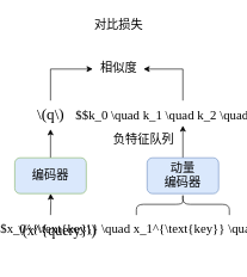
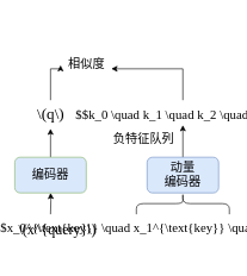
  <mxCell id="0" />
  <mxCell id="1" parent="0" />
  <mxCell id="2" value="" style="edgeStyle=orthogonalEdgeStyle;rounded=0;orthogonalLoop=1;jettySize=auto;html=1;" edge="1" parent="1" target="4"><mxGeometry relative="1" as="geometry"><mxPoint x="70" y="300" as="sourcePoint" /></mxGeometry></mxCell>
  <mxCell id="3" value="" style="edgeStyle=orthogonalEdgeStyle;rounded=0;orthogonalLoop=1;jettySize=auto;html=1;" edge="1" parent="1" source="4" target="5"><mxGeometry relative="1" as="geometry" /></mxCell>
  <mxCell id="4" value="编码器" style="rounded=1;whiteSpace=wrap;html=1;fontFamily=SimSun;fontSize=17;fillColor=#dae8fc;strokeColor=#82b366;" vertex="1" parent="1"><mxGeometry x="20" y="220" width="100" height="50" as="geometry" /></mxCell>
  <mxCell id="5" value="\(q\)" style="text;html=1;align=center;verticalAlign=middle;resizable=0;points=[];autosize=1;strokeColor=none;fillColor=none;fontSize=22;fontFamily=Times New Roman;" vertex="1" parent="1"><mxGeometry x="40" y="140" width="60" height="40" as="geometry" /></mxCell>
- <mxCell id="6" value="相似度" style="text;html=1;align=center;verticalAlign=middle;resizable=0;points=[];autosize=1;strokeColor=none;fillColor=none;fontSize=17;fontFamily=SimSun;" vertex="1" parent="1"><mxGeometry x="130" y="80" width="70" height="30" as="geometry" /></mxCell>
+ <mxCell id="6" value="相似度" style="text;html=1;align=center;verticalAlign=middle;resizable=0;points=[];autosize=1;strokeColor=none;fillColor=none;fontSize=17;fontFamily=SimSun;" vertex="1" parent="1"><mxGeometry x="85" y="75" width="70" height="30" as="geometry" /></mxCell>
  <mxCell id="7" style="edgeStyle=orthogonalEdgeStyle;rounded=0;orthogonalLoop=1;jettySize=auto;html=1;exitX=0.5;exitY=0;exitDx=0;exitDy=0;entryX=0.5;entryY=1;entryDx=0;entryDy=0;" edge="1" parent="1" source="8" target="14"><mxGeometry relative="1" as="geometry" /></mxCell>
  <mxCell id="8" value="动量&lt;div&gt;编码器&lt;/div&gt;" style="rounded=1;whiteSpace=wrap;html=1;fontFamily=SimSun;fontSize=17;fillColor=#dae8fc;strokeColor=#6c8ebf;" vertex="1" parent="1"><mxGeometry x="205" y="220" width="100" height="50" as="geometry" /></mxCell>
  <mxCell id="9" value="" style="shape=curlyBracket;whiteSpace=wrap;html=1;rounded=1;labelPosition=left;verticalLabelPosition=middle;align=right;verticalAlign=middle;rotation=90;" vertex="1" parent="1"><mxGeometry x="240" y="220" width="30" height="130" as="geometry" /></mxCell>
  <mxCell id="10" value="负特征队列" style="text;html=1;align=center;verticalAlign=middle;resizable=0;points=[];autosize=1;strokeColor=none;fillColor=none;fontFamily=SimSun;fontSize=17;" vertex="1" parent="1"><mxGeometry x="145" y="180" width="110" height="30" as="geometry" /></mxCell>
  <mxCell id="11" style="edgeStyle=orthogonalEdgeStyle;rounded=0;orthogonalLoop=1;jettySize=auto;html=1;entryX=-0.014;entryY=0.533;entryDx=0;entryDy=0;entryPerimeter=0;" edge="1" parent="1" source="5" target="6"><mxGeometry relative="1" as="geometry"><Array as="points"><mxPoint x="70" y="96" /></Array></mxGeometry></mxCell>
  <mxCell id="12" style="edgeStyle=orthogonalEdgeStyle;rounded=0;orthogonalLoop=1;jettySize=auto;html=1;" edge="1" parent="1" target="6"><mxGeometry relative="1" as="geometry"><mxPoint x="255" y="140" as="sourcePoint" /><mxPoint x="314" y="96" as="targetPoint" /><Array as="points"><mxPoint x="255" y="96" /></Array></mxGeometry></mxCell>
- <mxCell id="13" value="对比损失" style="text;html=1;align=center;verticalAlign=middle;resizable=0;points=[];autosize=1;strokeColor=none;fillColor=none;fontSize=17;fontFamily=SimSun;" vertex="1" parent="1"><mxGeometry x="120" y="20" width="90" height="30" as="geometry" /></mxCell>
  <mxCell id="14" value="&lt;span style=&quot;font-family: &amp;quot;Times New Roman&amp;quot;; font-size: 18px; text-wrap-mode: nowrap;&quot;&gt;$$k_0 \quad k_1 \quad k_2 \quad \dots$$&lt;/span&gt;" style="text;html=1;align=center;verticalAlign=middle;whiteSpace=wrap;rounded=0;" vertex="1" parent="1"><mxGeometry x="225" y="145" width="60" height="30" as="geometry" /></mxCell>
  <mxCell id="15" value="&lt;span style=&quot;text-wrap-mode: nowrap;&quot;&gt;$$x_0^{\text{key}} \quad x_1^{\text{key}} \quad x_2^{\text{key}} \dots$$&lt;/span&gt;" style="text;html=1;align=center;verticalAlign=middle;whiteSpace=wrap;rounded=0;fontFamily=Times New Roman;fontSize=18;" vertex="1" parent="1"><mxGeometry x="240" y="305" width="60" height="30" as="geometry" /></mxCell>
  <mxCell id="16" value="&lt;span style=&quot;font-size: 20px; text-wrap-mode: nowrap;&quot;&gt;\(x^{query}\)&lt;/span&gt;" style="text;html=1;align=center;verticalAlign=middle;whiteSpace=wrap;rounded=0;fontFamily=Times New Roman;" vertex="1" parent="1"><mxGeometry x="50" y="305" width="60" height="30" as="geometry" /></mxCell>
